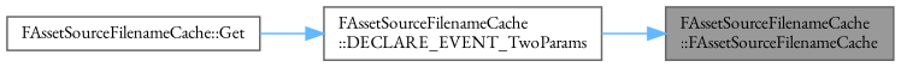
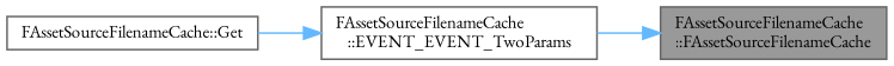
  digraph {
    fontname="EB Garamond"
    rankdir=RL
    node [color=grey40 fillcolor=white fontname="EB Garamond" fontsize=10 shape=box style=filled]
    edge [color=steelblue1 dir=back fontname="EB Garamond" fontsize=10 labelfontname=Helvetica labelfontsize=10 style=solid]
    n1 [color=gray40 fillcolor=grey60 fontcolor=black height=0.2 label="FAssetSourceFilenameCache\l::FAssetSourceFilenameCache" width=0.4]
-   n2 [height=0.2 label="FAssetSourceFilenameCache\l::DECLARE_EVENT_TwoParams" width=0.4]
+   n2 [height=0.2 label="FAssetSourceFilenameCache\l::EVENT_EVENT_TwoParams" width=0.4]
    n3 [height=0.2 label="FAssetSourceFilenameCache::Get" width=0.4]
    n1 -> n2
    n2 -> n3
  }
